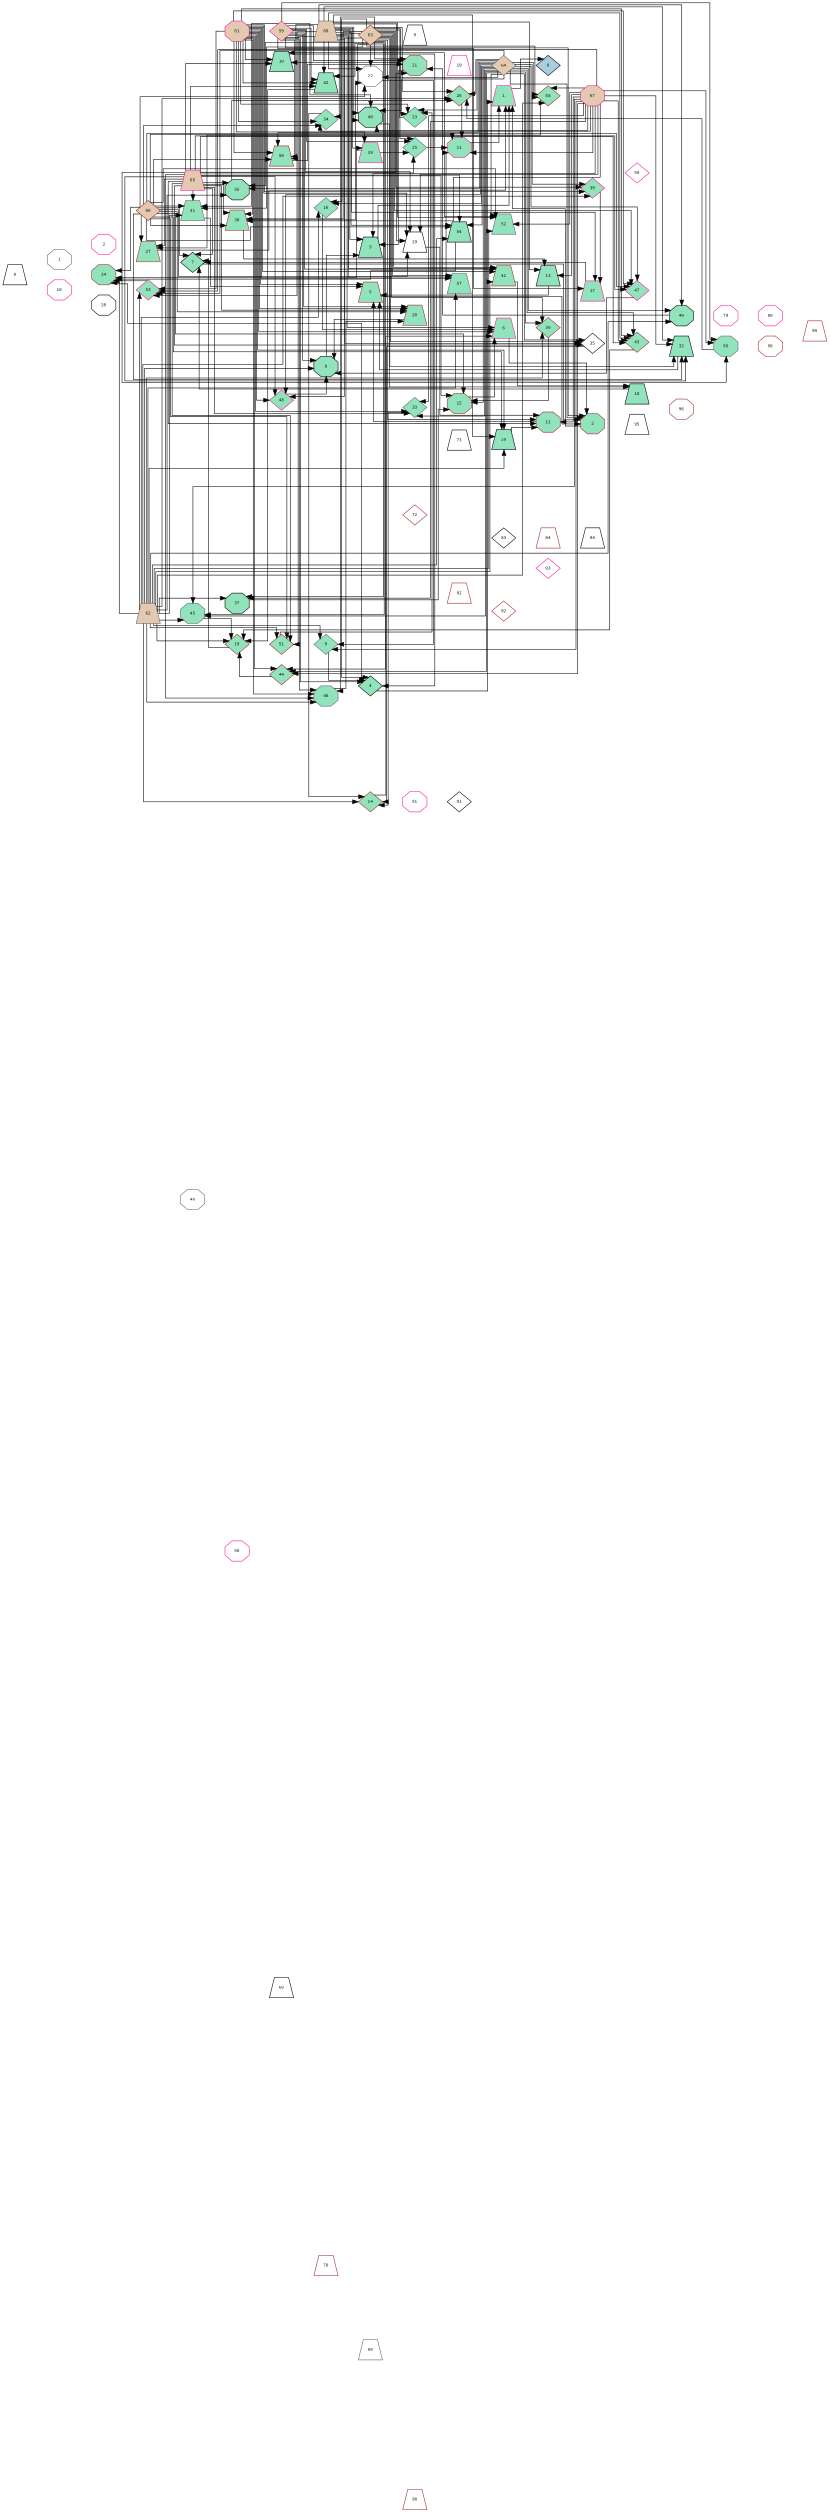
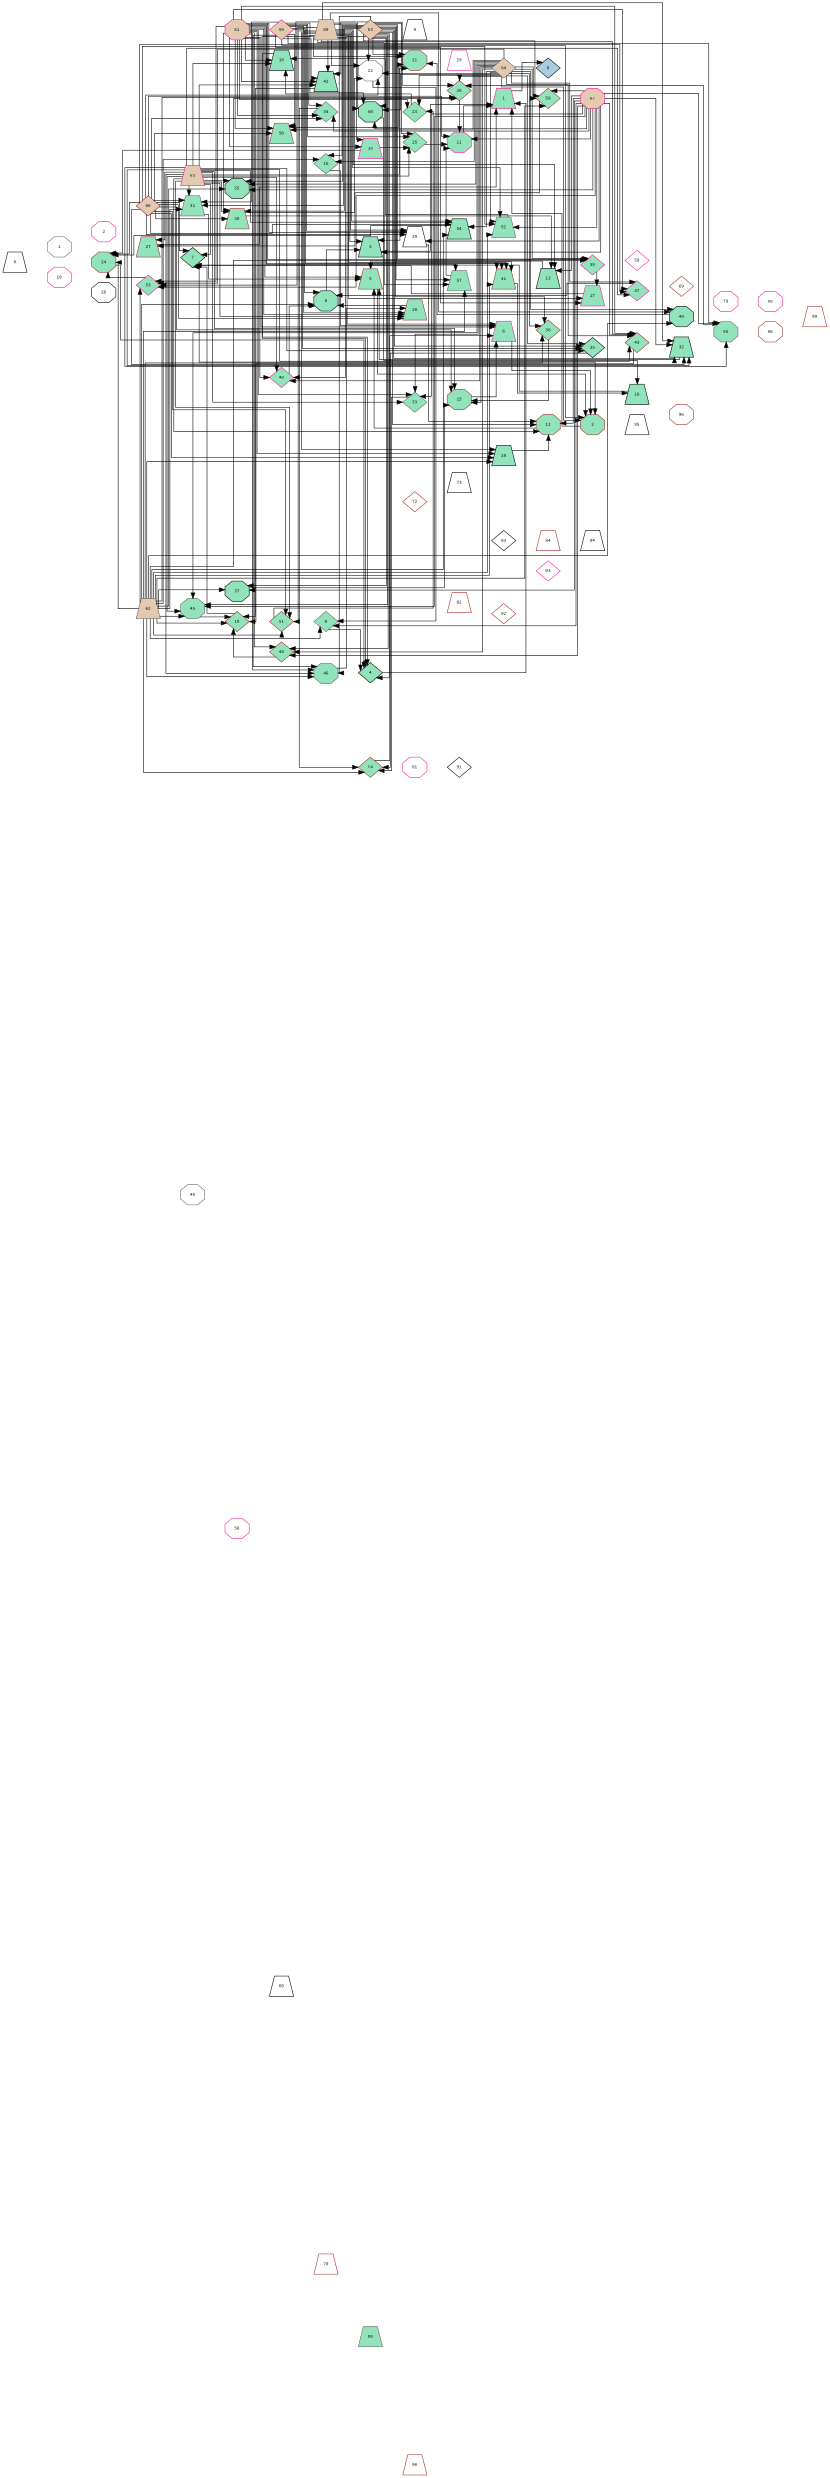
  digraph {
    fontname="Source Code Pro"
    rank=same
    rankdir=LR
    splines=ortho
    node [color=brown fillcolor="#91e3bb" fixedsize=true fontname="Source Code Pro" fontsize=8 shape=trapezium style=filled]
    edge [constraint=false fontname="Source Code Pro" style=vis]
    n1 [color=black fillcolor="#ffffff" label=0 width=0.6]
    n2 [color=gray40 fillcolor="#ffffff" label=1 shape=octagon width=0.6]
    n3 [color=deeppink fillcolor="#ffffff" label=10 shape=octagon width=0.6]
    n4 [color=deeppink fillcolor="#ffffff" label=2 shape=octagon width=0.6]
    n5 [label=24 shape=octagon width=0.6]
    n6 [color=black fillcolor="#ffffff" label=20 shape=octagon width=0.6]
    n7 [fillcolor="#e3c9af" label=66 shape=diamond width=0.6]
    n8 [label=27 width=0.6]
    n9 [color=deeppink label=53 shape=diamond width=0.6]
    n10 [color=black label=4 shape=diamond width=0.6]
    n11 [color=deeppink fillcolor="#e3c9af" label=65 width=0.6]
    n12 [color=gray40 label=31 width=0.6]
    n13 [color=gray40 fillcolor="#ffffff" label=22 shape=octagon width=0.6]
    n14 [color=black label=7 shape=diamond width=0.6]
    n15 [label=30 width=0.6]
    n16 [label=50 width=0.6]
    n17 [color=gray40 label=34 shape=diamond width=0.6]
    n18 [color=deeppink label=11 shape=octagon width=0.6]
    n19 [label=51 shape=diamond width=0.6]
    n20 [color=black fillcolor="#ffffff" label=29 width=0.6]
    n21 [color=black label=54 width=0.6]
    n22 [color=gray40 label=52 width=0.6]
    n23 [label=20 width=0.6]
    n24 [label=15 shape=octagon width=0.6]
    n25 [color=deeppink label=47 shape=diamond width=0.6]
    n26 [color=black label=28 width=0.6]
    n27 [color=black label=32 width=0.6]
    n28 [color=deeppink label=1 width=0.6]
    n29 [color=deeppink fillcolor="#e3c9af" label=61 shape=octagon width=0.6]
    n30 [color=black label=55 shape=octagon width=0.6]
    n31 [color=black label=10 width=0.6]
    n32 [color=black label=42 width=0.6]
    n33 [label=21 shape=octagon width=0.6]
    n34 [color=gray40 label=45 shape=octagon width=0.6]
    n35 [color=deeppink label=48 shape=diamond width=0.6]
    n36 [color=gray40 label=25 shape=diamond width=0.6]
    n37 [color=gray40 label=46 shape=octagon width=0.6]
    n38 [color=gray40 label=33 shape=diamond width=0.6]
    n39 [label=12 shape=octagon width=0.6]
-   n40 [color=black fillcolor="#ffffff" label=35 shape=diamond width=0.6]
+   n40 [color=black label=35 shape=diamond width=0.6]
    n41 [label=43 shape=diamond width=0.6]
    n42 [color=gray40 label=56 shape=octagon width=0.6]
    n43 [label=5 width=0.6]
    n44 [color=gray40 label=23 shape=diamond width=0.6]
    n45 [color=gray40 label=9 shape=diamond width=0.6]
    n46 [label=2 shape=octagon width=0.6]
    n47 [color=black label=37 shape=octagon width=0.6]
    n48 [color=black label=13 width=0.6]
    n49 [color=gray40 label=16 shape=diamond width=0.6]
    n50 [color=deeppink label=38 width=0.6]
    n51 [color=black label=40 shape=octagon width=0.6]
    n52 [label=14 shape=diamond width=0.6]
    n53 [color=black label=8 shape=octagon width=0.6]
    n54 [color=gray40 label=57 width=0.6]
    n55 [label=41 width=0.6]
    n56 [label=58 shape=diamond width=0.6]
    n57 [color=deeppink label=6 width=0.6]
    n58 [color=black label=49 shape=octagon width=0.6]
+   n59 [fillcolor="#ffffff" label=69 shape=diamond width=0.6]
    n60 [fillcolor="#ffffff" label=84 width=0.6]
    n61 [color=deeppink fillcolor="#e3c9af" label=59 shape=diamond width=0.6]
    n62 [label=44 shape=diamond width=0.6]
    n63 [color=deeppink label=39 shape=diamond width=0.6]
    n64 [label=26 shape=diamond width=0.6]
    n65 [label=19 shape=diamond width=0.6]
    n66 [color=black label=3 width=0.6]
    n67 [color=deeppink fillcolor="#ffffff" label=19 width=0.6]
    n68 [color=black fillcolor="#ffffff" label=73 width=0.6]
    n69 [color=black label=18 width=0.6]
    n70 [color=deeppink fillcolor="#ffffff" label=89 shape=octagon width=0.6]
    n71 [fillcolor="#ffffff" label=98 shape=octagon width=0.6]
    n72 [color=gray40 fillcolor="#e3c9af" label=60 width=0.6]
    n73 [color=deeppink label=17 width=0.6]
    n74 [label=36 shape=diamond width=0.6]
    n75 [color=deeppink fillcolor="#ffffff" label=59 shape=diamond width=0.6]
    n76 [fillcolor="#e3c9af" label=63 shape=diamond width=0.6]
    n77 [fillcolor="#ffffff" label=72 shape=diamond width=0.6]
    n78 [color=black fillcolor="#ffffff" label=95 width=0.6]
    n79 [color=black fillcolor="#ffffff" label=9 width=0.6]
    n80 [color=deeppink fillcolor="#ffffff" label=79 shape=octagon width=0.6]
    n81 [color=gray40 fillcolor="#e3c9af" label=64 shape=diamond width=0.6]
    n82 [color=deeppink fillcolor="#e3c9af" label=67 shape=octagon width=0.6]
    n83 [color=gray40 fillcolor="#e3c9af" label=62 width=0.6]
    n84 [color=black fillcolor="#a9ccde" label=0 shape=diamond width=0.6]
    n85 [color=gray40 fillcolor="#ffffff" label=40 shape=octagon width=0.6]
    n86 [color=deeppink fillcolor="#ffffff" label=81 shape=octagon width=0.6]
    n87 [fillcolor="#ffffff" label=96 shape=octagon width=0.6]
    n88 [color=deeppink fillcolor="#ffffff" label=50 shape=octagon width=0.6]
    n89 [color=black fillcolor="#ffffff" label=60 width=0.6]
    n90 [fillcolor="#ffffff" label=70 width=0.6]
-   n91 [color=gray40 fillcolor="#ffffff" label=80 width=0.6]
+   n91 [color=gray40 label=80 width=0.6]
    n92 [fillcolor="#ffffff" label=82 width=0.6]
    n93 [color=black fillcolor="#ffffff" label=83 shape=diamond width=0.6]
    n94 [fillcolor="#ffffff" label=90 width=0.6]
    n95 [color=black fillcolor="#ffffff" label=91 shape=diamond width=0.6]
    n96 [fillcolor="#ffffff" label=92 shape=diamond width=0.6]
    n97 [color=deeppink fillcolor="#ffffff" label=93 shape=diamond width=0.6]
    n98 [color=black fillcolor="#ffffff" label=94 width=0.6]
    n99 [fillcolor="#ffffff" label=99 width=0.6]
    n1 -> n2 [constraint=true style=invis]
    n1 -> n3 [constraint=true style=invis]
    n2 -> n4 [constraint=true style=invis]
    n2 -> n5 [constraint=true style=invis]
    n3 -> n5 [constraint=true style=invis]
    n3 -> n6 [constraint=true style=invis]
    n4 -> n7 [constraint=true style=invis]
    n4 -> n8 [constraint=true style=invis]
    n5 -> n8 [constraint=true style=invis]
    n5 -> n9 [constraint=true style=invis]
    n5 -> n10
    n6 -> n9 [constraint=true style=invis]
    n6 -> n83 [constraint=true style=invis]
    n7 -> n5
-   n7 -> n8
    n7 -> n11 [constraint=true style=invis]
    n7 -> n12
    n7 -> n12 [constraint=true style=invis]
    n7 -> n13
    n7 -> n14
    n7 -> n15
    n7 -> n16
    n7 -> n17
    n7 -> n18
    n7 -> n19
    n7 -> n20
    n7 -> n21
    n7 -> n22
    n7 -> n23
    n7 -> n24
    n7 -> n25
    n7 -> n26
    n7 -> n27
    n8 -> n12 [constraint=true style=invis]
    n8 -> n14 [constraint=true style=invis]
    n8 -> n28
    n9 -> n5
    n9 -> n14 [constraint=true style=invis]
    n9 -> n34 [constraint=true style=invis]
    n10 -> n28
    n10 -> n38 [constraint=true style=invis]
    n10 -> n77 [constraint=true style=invis]
    n11 -> n8
    n11 -> n12
    n11 -> n14
    n11 -> n15
    n11 -> n19
    n11 -> n21
    n11 -> n23
    n11 -> n24
    n11 -> n25
    n11 -> n27
    n11 -> n29 [constraint=true style=invis]
    n11 -> n30
    n11 -> n30 [constraint=true style=invis]
    n11 -> n31
    n11 -> n32
    n11 -> n33
+   n11 -> n34
    n11 -> n35
    n11 -> n36
    n11 -> n37
    n11 -> n38
    n11 -> n39
    n11 -> n40
    n11 -> n41
    n11 -> n42
    n12 -> n15 [constraint=true style=invis]
    n12 -> n30 [constraint=true style=invis]
    n12 -> n43
    n13 -> n33 [constraint=true style=invis]
    n13 -> n44 [constraint=true style=invis]
    n13 -> n45
    n14 -> n15 [constraint=true style=invis]
    n14 -> n46
    n14 -> n47 [constraint=true style=invis]
    n15 -> n13
    n15 -> n16 [constraint=true style=invis]
    n15 -> n35 [constraint=true style=invis]
    n15 -> n48
    n16 -> n17 [constraint=true style=invis]
    n16 -> n33
    n16 -> n49 [constraint=true style=invis]
    n17 -> n50 [constraint=true style=invis]
    n17 -> n51 [constraint=true style=invis]
    n17 -> n52
    n18 -> n22 [constraint=true style=invis]
    n18 -> n28
    n18 -> n28 [constraint=true style=invis]
    n19 -> n44
    n19 -> n45 [constraint=true style=invis]
    n19 -> n53 [constraint=true style=invis]
    n20 -> n21 [constraint=true style=invis]
    n20 -> n39
    n20 -> n54 [constraint=true style=invis]
    n21 -> n5
    n21 -> n22 [constraint=true style=invis]
    n21 -> n55 [constraint=true style=invis]
    n22 -> n31
    n22 -> n48 [constraint=true style=invis]
    n22 -> n56 [constraint=true style=invis]
    n23 -> n24 [constraint=true style=invis]
    n23 -> n53
    n23 -> n54 [constraint=true style=invis]
    n24 -> n26 [constraint=true style=invis]
    n24 -> n57
    n24 -> n57 [constraint=true style=invis]
    n25 -> n53
    n25 -> n58 [constraint=true style=invis]
+   n25 -> n59 [constraint=true style=invis]
    n26 -> n39
    n26 -> n39 [constraint=true style=invis]
    n26 -> n60 [constraint=true style=invis]
    n27 -> n42 [constraint=true style=invis]
    n27 -> n43
    n28 -> n56 [constraint=true style=invis]
    n28 -> n84
    n28 -> n84 [constraint=true style=invis]
    n29 -> n9
    n29 -> n15
    n29 -> n16
    n29 -> n17
    n29 -> n20
    n29 -> n23
    n29 -> n25
    n29 -> n26
    n29 -> n31
    n29 -> n31 [constraint=true style=invis]
    n29 -> n32
    n29 -> n35
    n29 -> n37
    n29 -> n38
    n29 -> n41
    n29 -> n43
    n29 -> n44
    n29 -> n50
    n29 -> n54
    n29 -> n55
    n29 -> n57
    n29 -> n61 [constraint=true style=invis]
    n29 -> n62
    n29 -> n63
    n30 -> n16 [constraint=true style=invis]
    n30 -> n31 [constraint=true style=invis]
    n30 -> n64
    n31 -> n10
    n31 -> n17 [constraint=true style=invis]
    n31 -> n32 [constraint=true style=invis]
    n32 -> n13 [constraint=true style=invis]
    n32 -> n51 [constraint=true style=invis]
    n32 -> n65
    n33 -> n64 [constraint=true style=invis]
    n33 -> n66
    n33 -> n67 [constraint=true style=invis]
    n34 -> n47 [constraint=true style=invis]
    n34 -> n65
    n34 -> n65 [constraint=true style=invis]
    n35 -> n49 [constraint=true style=invis]
    n35 -> n53
    n35 -> n53 [constraint=true style=invis]
    n36 -> n18
    n36 -> n18 [constraint=true style=invis]
    n36 -> n21 [constraint=true style=invis]
    n37 -> n10 [constraint=true style=invis]
    n37 -> n23
    n37 -> n52 [constraint=true style=invis]
    n38 -> n24 [constraint=true style=invis]
    n38 -> n52
    n38 -> n68 [constraint=true style=invis]
    n39 -> n40 [constraint=true style=invis]
    n39 -> n43
    n39 -> n46 [constraint=true style=invis]
    n40 -> n41 [constraint=true style=invis]
    n40 -> n52
    n40 -> n69 [constraint=true style=invis]
    n41 -> n27 [constraint=true style=invis]
    n41 -> n58 [constraint=true style=invis]
    n41 -> n65
    n42 -> n64
    n42 -> n70 [constraint=true style=invis]
    n42 -> n71 [constraint=true style=invis]
    n43 -> n23 [constraint=true style=invis]
    n43 -> n38 [constraint=true style=invis]
    n43 -> n46
    n44 -> n18 [constraint=true style=invis]
    n44 -> n31
    n44 -> n64 [constraint=true style=invis]
    n45 -> n10
    n45 -> n10 [constraint=true style=invis]
    n45 -> n43 [constraint=true style=invis]
    n46 -> n28
    n46 -> n69 [constraint=true style=invis]
    n46 -> n78 [constraint=true style=invis]
    n47 -> n19 [constraint=true style=invis]
    n47 -> n24
    n47 -> n35 [constraint=true style=invis]
    n48 -> n43
    n48 -> n63 [constraint=true style=invis]
    n48 -> n73 [constraint=true style=invis]
    n49 -> n50 [constraint=true style=invis]
    n49 -> n57
    n49 -> n66 [constraint=true style=invis]
    n50 -> n5
    n50 -> n20 [constraint=true style=invis]
    n50 -> n36
    n50 -> n36 [constraint=true style=invis]
    n51 -> n36 [constraint=true style=invis]
    n51 -> n44 [constraint=true style=invis]
    n51 -> n69
    n52 -> n57
    n52 -> n77 [constraint=true style=invis]
    n52 -> n86 [constraint=true style=invis]
    n53 -> n43 [constraint=true style=invis]
    n53 -> n66
    n53 -> n66 [constraint=true style=invis]
    n54 -> n18
    n54 -> n55 [constraint=true style=invis]
    n54 -> n57 [constraint=true style=invis]
    n55 -> n48 [constraint=true style=invis]
    n55 -> n69
    n55 -> n74 [constraint=true style=invis]
    n56 -> n8
    n56 -> n63 [constraint=true style=invis]
    n56 -> n82 [constraint=true style=invis]
    n57 -> n39 [constraint=true style=invis]
    n57 -> n46
    n57 -> n74 [constraint=true style=invis]
    n58 -> n33
    n58 -> n42 [constraint=true style=invis]
    n58 -> n80 [constraint=true style=invis]
+   n59 -> n80 [constraint=true style=invis]
    n60 -> n46 [constraint=true style=invis]
    n60 -> n98 [constraint=true style=invis]
    n61 -> n10
    n61 -> n12
    n61 -> n16
    n61 -> n20
    n61 -> n23
    n61 -> n32
    n61 -> n32 [constraint=true style=invis]
    n61 -> n33
    n61 -> n36
    n61 -> n37
    n61 -> n42
    n61 -> n46
    n61 -> n51
    n61 -> n53
    n61 -> n55
    n61 -> n72 [constraint=true style=invis]
    n61 -> n73
    n62 -> n37 [constraint=true style=invis]
    n62 -> n45 [constraint=true style=invis]
    n62 -> n65
    n63 -> n25 [constraint=true style=invis]
    n63 -> n73
    n63 -> n75 [constraint=true style=invis]
    n64 -> n18
    n64 -> n28 [constraint=true style=invis]
    n64 -> n81 [constraint=true style=invis]
    n65 -> n14
    n65 -> n19 [constraint=true style=invis]
    n65 -> n62 [constraint=true style=invis]
    n66 -> n20 [constraint=true style=invis]
    n66 -> n23 [constraint=true style=invis]
    n66 -> n28
    n67 -> n81 [constraint=true style=invis]
    n68 -> n26 [constraint=true style=invis]
    n68 -> n93 [constraint=true style=invis]
    n69 -> n14
    n69 -> n27 [constraint=true style=invis]
    n69 -> n87 [constraint=true style=invis]
    n70 -> n99 [constraint=true style=invis]
    n71 -> n99 [constraint=true style=invis]
    n72 -> n9
    n72 -> n13
    n72 -> n13 [constraint=true style=invis]
    n72 -> n16
    n72 -> n17
    n72 -> n19
    n72 -> n20
    n72 -> n21
    n72 -> n22
    n72 -> n26
    n72 -> n27
    n72 -> n32
    n72 -> n40
    n72 -> n41
    n72 -> n48
    n72 -> n50
    n72 -> n51
    n72 -> n54
    n72 -> n55
    n72 -> n57
    n72 -> n58
    n72 -> n66
    n72 -> n73
    n72 -> n76 [constraint=true style=invis]
    n73 -> n14
    n73 -> n25 [constraint=true style=invis]
    n73 -> n41 [constraint=true style=invis]
    n74 -> n24
    n74 -> n40 [constraint=true style=invis]
    n74 -> n73 [constraint=true style=invis]
+   n75 -> n59 [constraint=true style=invis]
    n76 -> n10
    n76 -> n12
    n76 -> n13
    n76 -> n15
-   n76 -> n25
    n76 -> n27
    n76 -> n30
    n76 -> n32
    n76 -> n33
    n76 -> n33 [constraint=true style=invis]
    n76 -> n34
    n76 -> n35
    n76 -> n36
    n76 -> n37
    n76 -> n39
    n76 -> n40
-   n76 -> n44
    n76 -> n47
    n76 -> n49
    n76 -> n51
    n76 -> n54
    n76 -> n55
    n76 -> n56
    n76 -> n62
    n76 -> n63
    n76 -> n64
    n76 -> n74
    n76 -> n79 [constraint=true style=invis]
    n77 -> n68 [constraint=true style=invis]
    n77 -> n92 [constraint=true style=invis]
    n78 -> n87 [constraint=true style=invis]
    n79 -> n67 [constraint=true style=invis]
    n80 -> n70 [constraint=true style=invis]
    n81 -> n9
    n81 -> n13
    n81 -> n16
    n81 -> n21
    n81 -> n22
    n81 -> n24
    n81 -> n25
    n81 -> n30
    n81 -> n34
    n81 -> n35
    n81 -> n38
    n81 -> n40
    n81 -> n41
    n81 -> n44
    n81 -> n46
    n81 -> n49
    n81 -> n51
    n81 -> n56
    n81 -> n58
    n81 -> n62
    n81 -> n63
    n81 -> n64
    n81 -> n74
    n81 -> n84 [constraint=true style=invis]
    n82 -> n9
    n82 -> n17
    n82 -> n18
    n82 -> n20
    n82 -> n22
    n82 -> n27
-   n82 -> n15
+   n82 -> n30
    n82 -> n34
    n82 -> n38
    n82 -> n39
    n82 -> n41
    n82 -> n42
    n82 -> n45
    n82 -> n47
    n82 -> n48
    n82 -> n51
    n82 -> n56
    n82 -> n62
    n82 -> n66
    n82 -> n75 [constraint=true style=invis]
    n83 -> n5
    n83 -> n9
    n83 -> n12
    n83 -> n19
    n83 -> n21
    n83 -> n22
    n83 -> n26
    n83 -> n30
    n83 -> n34
    n83 -> n34 [constraint=true style=invis]
    n83 -> n37
    n83 -> n45
    n83 -> n47
    n83 -> n49
    n83 -> n52
    n83 -> n53
    n83 -> n54
    n83 -> n55
    n83 -> n56
    n83 -> n58
    n83 -> n63
    n83 -> n64
    n83 -> n65
    n83 -> n74
    n83 -> n85 [constraint=true style=invis]
    n84 -> n82 [constraint=true style=invis]
    n85 -> n65 [constraint=true style=invis]
    n85 -> n88 [constraint=true style=invis]
    n86 -> n92 [constraint=true style=invis]
    n86 -> n95 [constraint=true style=invis]
    n88 -> n62 [constraint=true style=invis]
    n88 -> n89 [constraint=true style=invis]
    n89 -> n37 [constraint=true style=invis]
    n89 -> n90 [constraint=true style=invis]
    n90 -> n52 [constraint=true style=invis]
    n90 -> n91 [constraint=true style=invis]
    n91 -> n86 [constraint=true style=invis]
    n91 -> n94 [constraint=true style=invis]
    n92 -> n93 [constraint=true style=invis]
    n92 -> n96 [constraint=true style=invis]
    n93 -> n60 [constraint=true style=invis]
    n93 -> n97 [constraint=true style=invis]
    n94 -> n95 [constraint=true style=invis]
    n95 -> n96 [constraint=true style=invis]
    n96 -> n97 [constraint=true style=invis]
    n97 -> n98 [constraint=true style=invis]
    n98 -> n78 [constraint=true style=invis]
  }
